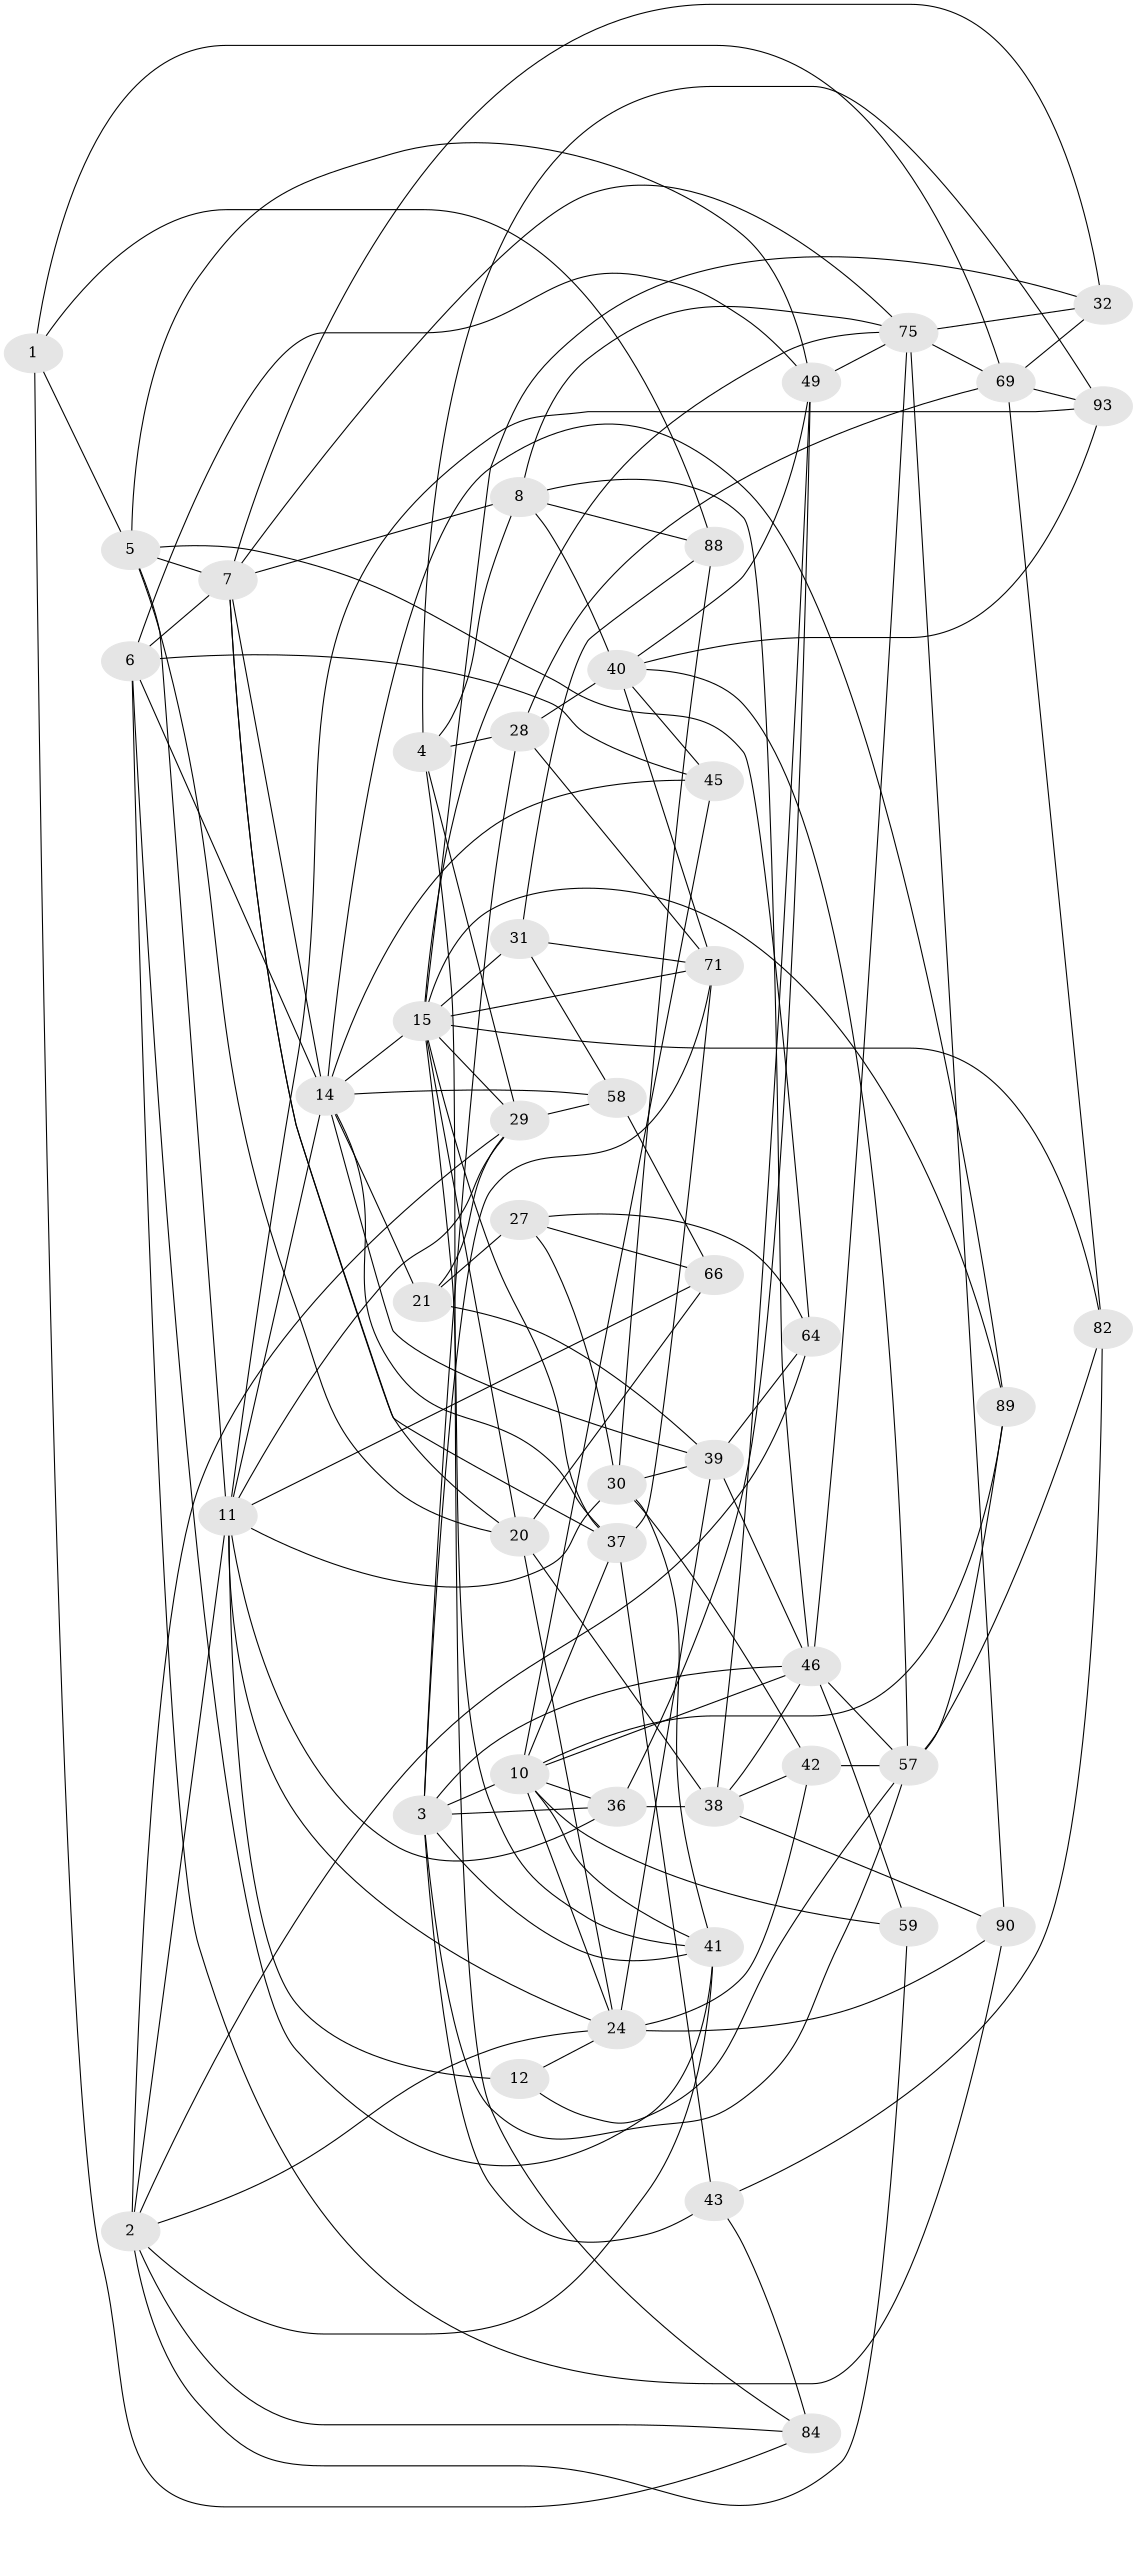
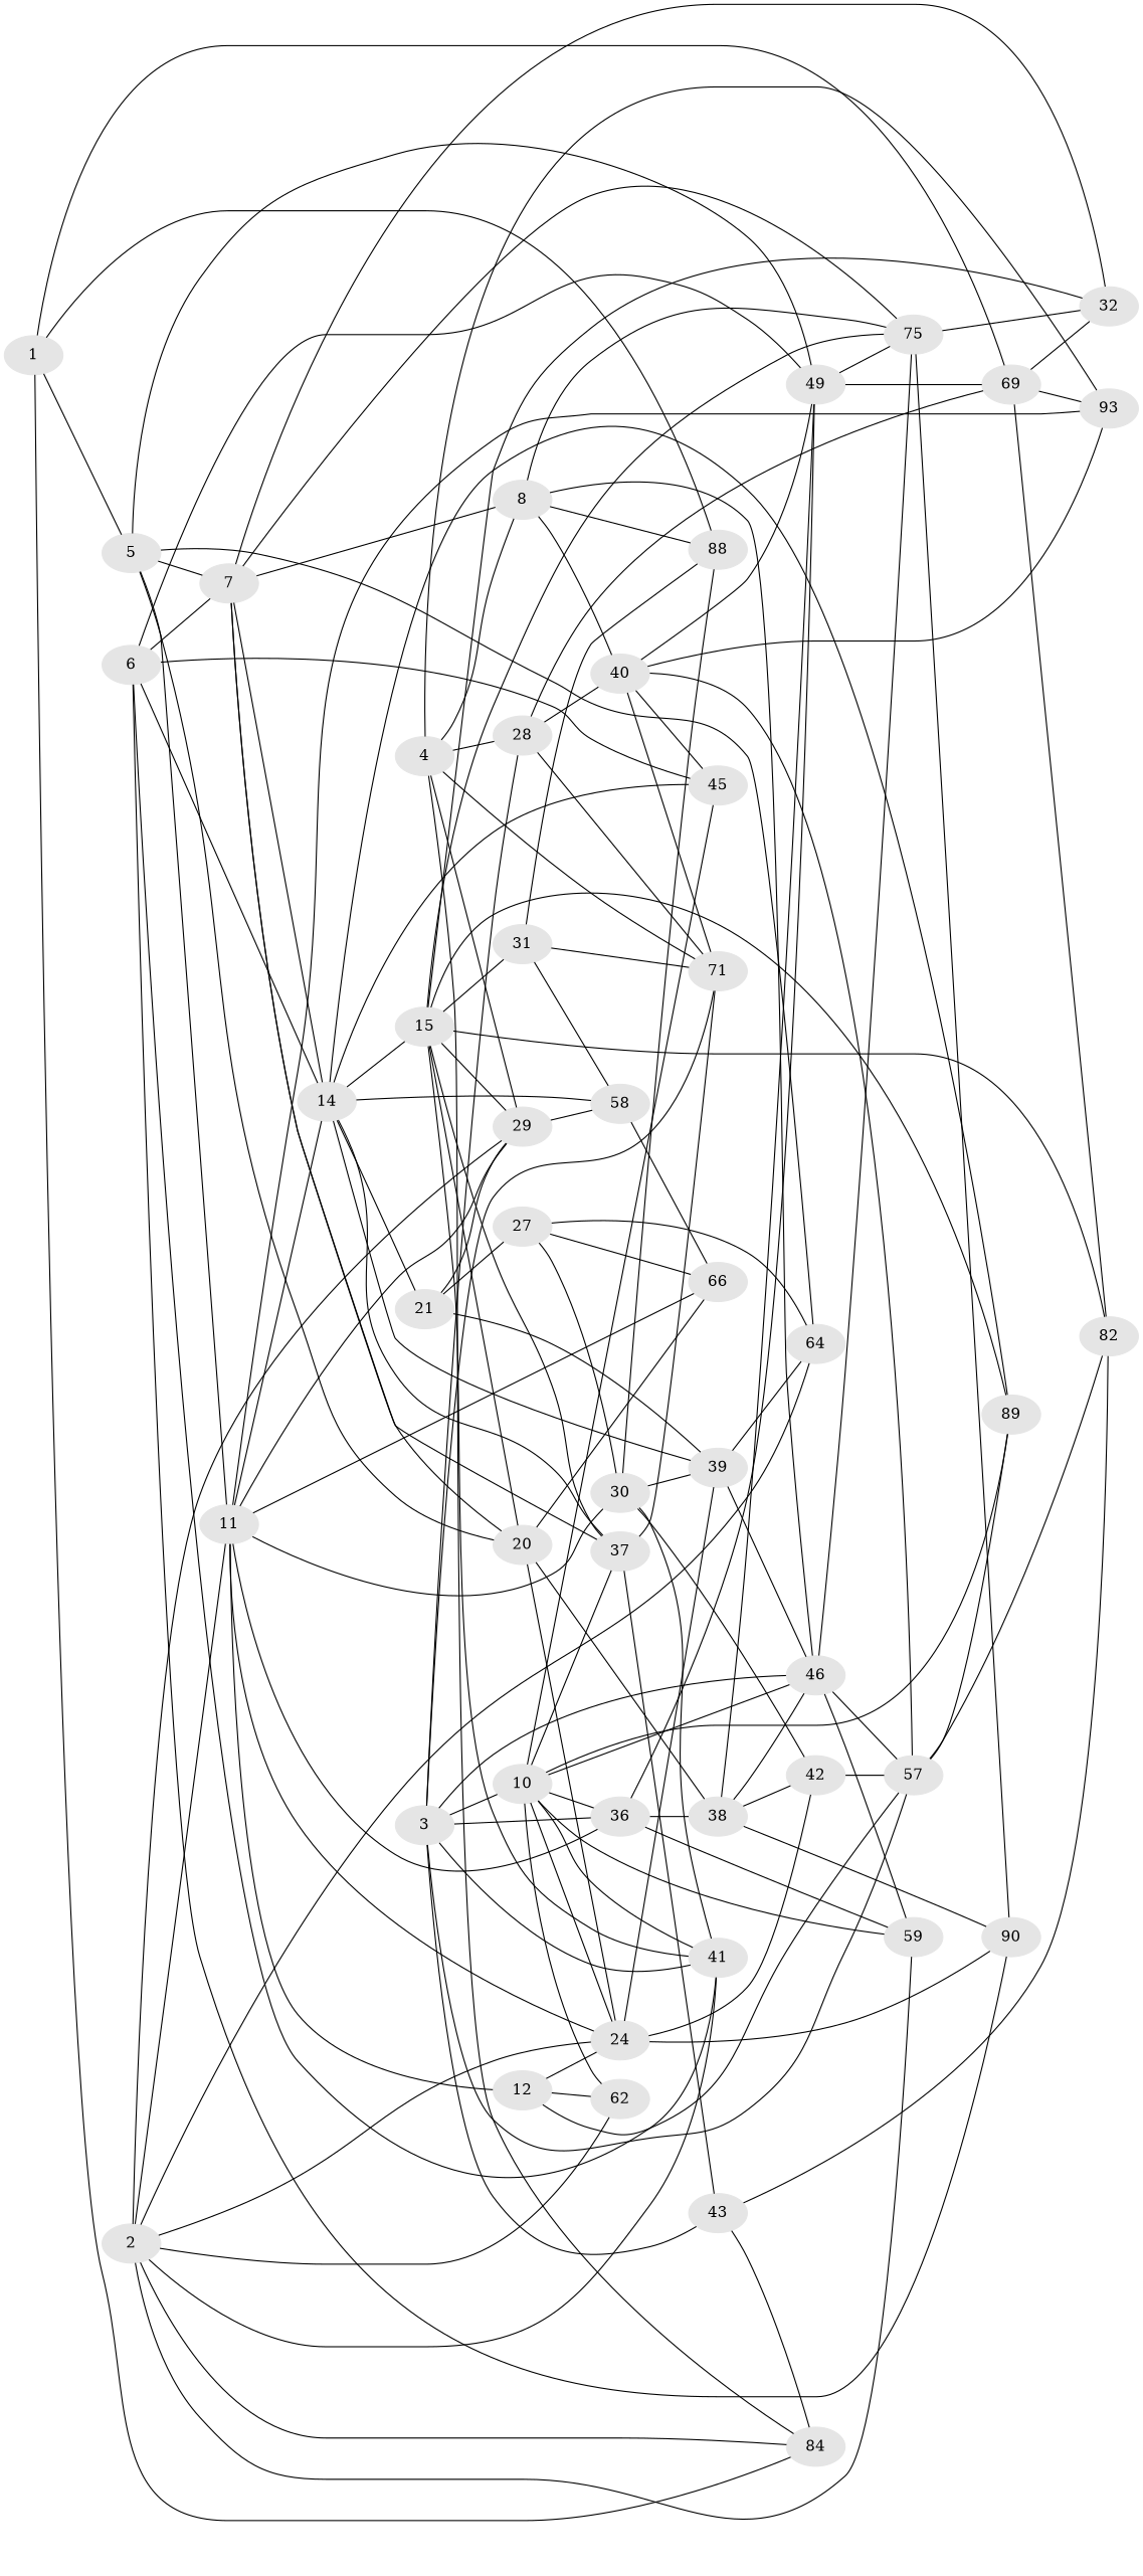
  graph {
    rankdir=LR
    node [color=gray90 style=filled]
    5 [super="+35"]
    11 [super="+13"]
    64
    7 [super="+22+23"]
    20 [super="+52"]
    49 [super="+95+54"]
    1
    69 [super="+87"]
    84
    88
    93
    n12 [label=32]
    82
    2 [super="+25+19+83"]
    24 [super="+61"]
    29 [super="+73+51"]
    41 [super="+55"]
    59
+   62
    36 [super="+60"]
    14 [super="+70+26"]
    12
    30 [super="+34"]
    66
    90
    39 [super="+65"]
    42
    58
    3 [super="+33"]
    10 [super="+48+16"]
    28 [super="+32"]
    43
    46 [super="+77"]
    57 [super="+72"]
    71 [super="+86"]
    45
    37 [super="+68"]
    89
    40 [super="+74+78"]
    38 [super="+47"]
    75 [super="+85"]
    4 [super="+9"]
    8 [super="+56"]
    6 [super="+44"]
    15 [super="+18"]
    21
    31
    27
    5 -- 11
    5 -- 64
    5 -- 7
    5 -- 20
    5 -- 49
    11 -- 93
    11 -- 24
    11 -- 29
    11 -- 36
    11 -- 14
    11 -- 12
    11 -- 30
    11 -- 66
    7 -- 20
    7 -- n12
    7 -- 14
    7 -- 37
    7 -- 75
    7 -- 8
    20 -- 24
    20 -- 66
    20 -- 38
-   75 -- 69
+   49 -- 69
    49 -- 75
    1 -- 5
    1 -- 69
    1 -- 84
    1 -- 88
    69 -- 93
    69 -- n12
    69 -- 82
    2 -- 11
    2 -- 64
    2 -- 84
    2 -- 24
    2 -- 29 [weight=2]
    2 -- 41
    2 -- 59
+   2 -- 62 [weight=2]
    24 -- 90
    24 -- 39
    24 -- 42
    29 -- 58
    36 -- 49
+   36 -- 59
    36 -- 38
    14 -- 39
    14 -- 58
    14 -- 45
    14 -- 37
    14 -- 89
    14 -- 15
    14 -- 21
    12 -- 24
+   12 -- 62
    12 -- 57
    30 -- 88
    30 -- 41
    30 -- 39
    30 -- 42
    39 -- 64
    39 -- 46
    42 -- 57
    58 -- 66
    3 -- 41
    3 -- 36
    3 -- 10
    3 -- 28
    3 -- 43
    3 -- 46
    3 -- 57
    3 -- 71
    10 -- 24
    10 -- 41
    10 -- 59
+   10 -- 62
    10 -- 36
    10 -- 46
    10 -- 45
    10 -- 37
    10 -- 89
    28 -- 69
    28 -- 71
    28 -- 40 [weight=2]
    43 -- 84
    43 -- 82
    46 -- 59
    46 -- 57
    46 -- 75
    57 -- 82
    57 -- 89
    37 -- 43
    37 -- 71
    40 -- 49
    40 -- 93
    40 -- 57
    40 -- 71
    40 -- 45
    38 -- 49
    38 -- 90
    38 -- 42
    38 -- 46
    75 -- n12
    75 -- 90
    4 -- 84
    4 -- 93
    4 -- 29
    4 -- 28
-   15 -- 71
+   4 -- 71
    4 -- 8
    8 -- 88
    8 -- 46
    8 -- 40
    8 -- 75
    6 -- 7
    6 -- 49 [weight=2]
    6 -- 41
    6 -- 14
    6 -- 90
    6 -- 45
    15 -- 20
    15 -- n12
    15 -- 82
    15 -- 29
    15 -- 41
    15 -- 37
    15 -- 89
    15 -- 75
    15 -- 31
    21 -- 29
    21 -- 39
    21 -- 27
    31 -- 88
    31 -- 58
    31 -- 71
    27 -- 64
    27 -- 30
    27 -- 66
  }
